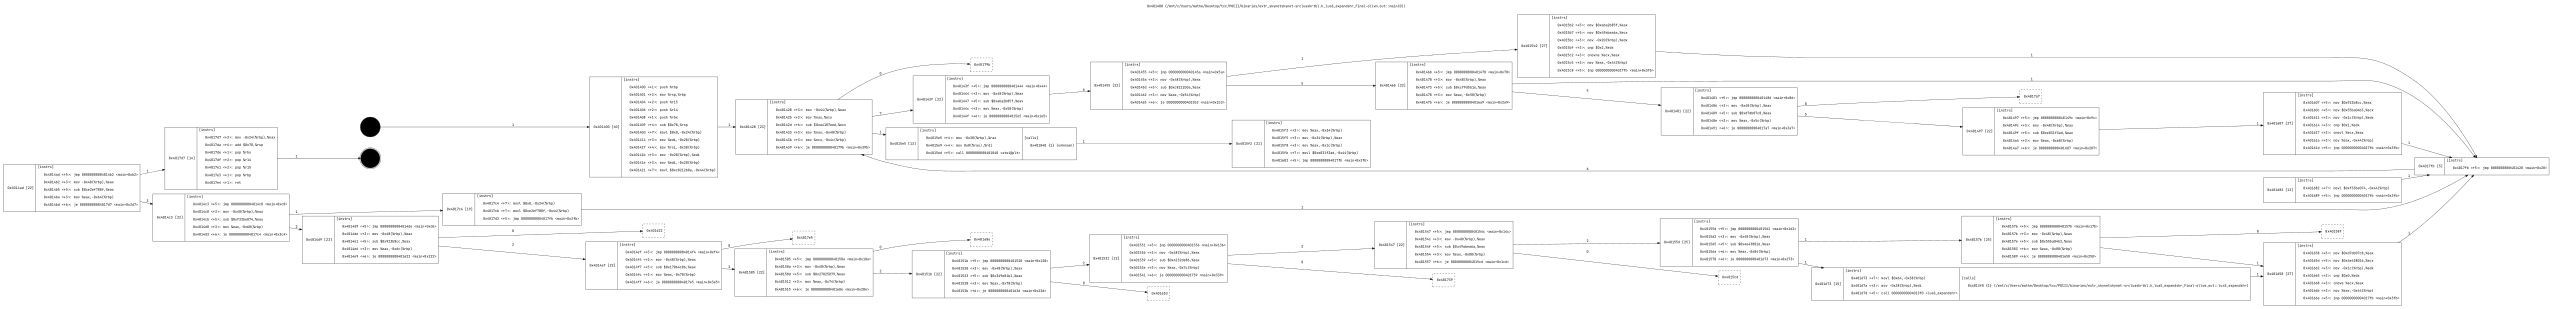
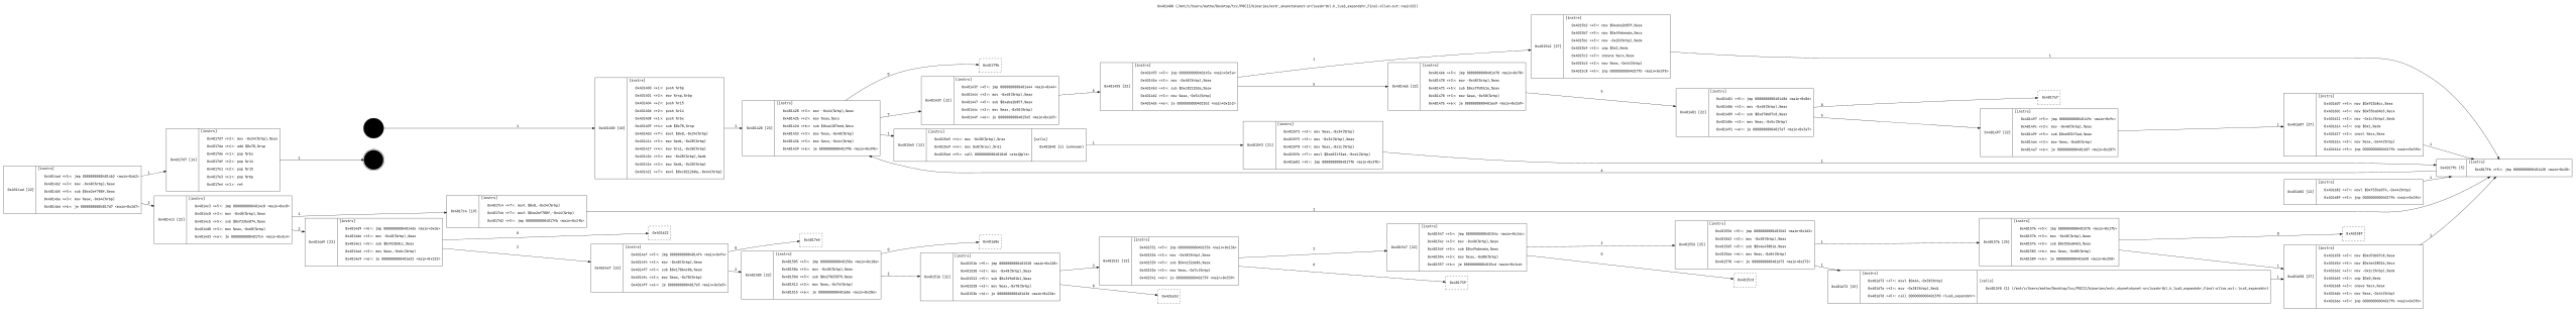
  digraph {
    fontname="JetBrains Mono"
    label="0x401400 (/mnt/c/Users/mathe/Desktop/tcc/POCII/binaries/extr_skynetskynet-srcluashrtbl.h_luaS_expandshr_Final-ollvm.out::main(0))"
    labelloc=t
    rankdir=LR
    node [fontname="JetBrains Mono" shape=record]
    edge [fontname="JetBrains Mono"]
    Entry [fillcolor=black height=0.3 shape=circle style=filled width=0.3]
    n2 [label="{\n     0x401400 [40]\l\n     | [instrs]\l\n     &nbsp;&nbsp;0x401400 \<+1\>: push %rbp\l\n     &nbsp;&nbsp;0x401401 \<+3\>: mov %rsp,%rbp\l\n     &nbsp;&nbsp;0x401404 \<+2\>: push %r15\l\n     &nbsp;&nbsp;0x401406 \<+2\>: push %r14\l\n     &nbsp;&nbsp;0x401408 \<+1\>: push %rbx\l\n     &nbsp;&nbsp;0x401409 \<+4\>: sub $0x78,%rsp\l\n     &nbsp;&nbsp;0x40140d \<+7\>: movl $0x0,-0x24(%rbp)\l\n     &nbsp;&nbsp;0x401414 \<+3\>: mov %edi,-0x28(%rbp)\l\n     &nbsp;&nbsp;0x401417 \<+4\>: mov %rsi,-0x30(%rbp)\l\n     &nbsp;&nbsp;0x40141b \<+3\>: mov -0x28(%rbp),%edi\l\n     &nbsp;&nbsp;0x40141e \<+3\>: mov %edi,-0x20(%rbp)\l\n     &nbsp;&nbsp;0x401421 \<+7\>: movl $0xc8212b0a,-0x44(%rbp)\l\n  }"]
    n3 [label="{\n     0x401428 [23]\l\n     | [instrs]\l\n     &nbsp;&nbsp;0x401428 \<+3\>: mov -0x44(%rbp),%eax\l\n     &nbsp;&nbsp;0x40142b \<+2\>: mov %eax,%ecx\l\n     &nbsp;&nbsp;0x40142d \<+6\>: sub $0xa4187eed,%ecx\l\n     &nbsp;&nbsp;0x401433 \<+3\>: mov %eax,-0x48(%rbp)\l\n     &nbsp;&nbsp;0x401436 \<+3\>: mov %ecx,-0x4c(%rbp)\l\n     &nbsp;&nbsp;0x401439 \<+6\>: je 000000000040179b \<main+0x39b\>\l\n  }"]
    n4 [label="{\n     0x40179b\l\n  }" style=dashed]
    n5 [label="{\n     0x40143f [22]\l\n     | [instrs]\l\n     &nbsp;&nbsp;0x40143f \<+5\>: jmp 0000000000401444 \<main+0x44\>\l\n     &nbsp;&nbsp;0x401444 \<+3\>: mov -0x48(%rbp),%eax\l\n     &nbsp;&nbsp;0x401447 \<+5\>: sub $0xaba2b85f,%eax\l\n     &nbsp;&nbsp;0x40144c \<+3\>: mov %eax,-0x50(%rbp)\l\n     &nbsp;&nbsp;0x40144f \<+6\>: je 00000000004015e5 \<main+0x1e5\>\l\n  }"]
    n6 [label="{\n     0x4015e5 [13]\l\n     | [instrs]\l\n     &nbsp;&nbsp;0x4015e5 \<+4\>: mov -0x30(%rbp),%rax\l\n     &nbsp;&nbsp;0x4015e9 \<+4\>: mov 0x8(%rax),%rdi\l\n     &nbsp;&nbsp;0x4015ed \<+5\>: call 0000000000401040 \<atoi@plt\>\l\n     | [calls]\l\n     &nbsp;&nbsp;0x401040 \{1\} (unknown)\l\n  }"]
    n7 [label="{\n     0x401455 [22]\l\n     | [instrs]\l\n     &nbsp;&nbsp;0x401455 \<+5\>: jmp 000000000040145a \<main+0x5a\>\l\n     &nbsp;&nbsp;0x40145a \<+3\>: mov -0x48(%rbp),%eax\l\n     &nbsp;&nbsp;0x40145d \<+5\>: sub $0xc8212b0a,%eax\l\n     &nbsp;&nbsp;0x401462 \<+3\>: mov %eax,-0x54(%rbp)\l\n     &nbsp;&nbsp;0x401465 \<+6\>: je 00000000004015b2 \<main+0x1b2\>\l\n  }"]
    n8 [label="{\n     0x4015f2 [21]\l\n     | [instrs]\l\n     &nbsp;&nbsp;0x4015f2 \<+3\>: mov %eax,-0x34(%rbp)\l\n     &nbsp;&nbsp;0x4015f5 \<+3\>: mov -0x34(%rbp),%eax\l\n     &nbsp;&nbsp;0x4015f8 \<+3\>: mov %eax,-0x1c(%rbp)\l\n     &nbsp;&nbsp;0x4015fb \<+7\>: movl $0xe031f3ad,-0x44(%rbp)\l\n     &nbsp;&nbsp;0x401602 \<+5\>: jmp 00000000004017fb \<main+0x3fb\>\l\n  }"]
    n9 [label="{\n     0x4015b2 [27]\l\n     | [instrs]\l\n     &nbsp;&nbsp;0x4015b2 \<+5\>: mov $0xaba2b85f,%eax\l\n     &nbsp;&nbsp;0x4015b7 \<+5\>: mov $0x49abea6a,%ecx\l\n     &nbsp;&nbsp;0x4015bc \<+3\>: mov -0x20(%rbp),%edx\l\n     &nbsp;&nbsp;0x4015bf \<+3\>: cmp $0x2,%edx\l\n     &nbsp;&nbsp;0x4015c2 \<+3\>: cmovne %ecx,%eax\l\n     &nbsp;&nbsp;0x4015c5 \<+3\>: mov %eax,-0x44(%rbp)\l\n     &nbsp;&nbsp;0x4015c8 \<+5\>: jmp 00000000004017fb \<main+0x3fb\>\l\n  }"]
    n10 [label="{\n     0x40146b [22]\l\n     | [instrs]\l\n     &nbsp;&nbsp;0x40146b \<+5\>: jmp 0000000000401470 \<main+0x70\>\l\n     &nbsp;&nbsp;0x401470 \<+3\>: mov -0x48(%rbp),%eax\l\n     &nbsp;&nbsp;0x401473 \<+5\>: sub $0xcf9d5b1e,%eax\l\n     &nbsp;&nbsp;0x401478 \<+3\>: mov %eax,-0x58(%rbp)\l\n     &nbsp;&nbsp;0x40147b \<+6\>: je 00000000004016a9 \<main+0x2a9\>\l\n  }"]
    Exit [fillcolor=black height=0.3 peripheries=2 shape=circle style=filled width=0.3]
    n12 [label="{\n     0x4017fb [5]\l\n     | [instrs]\l\n     &nbsp;&nbsp;0x4017fb \<+5\>: jmp 0000000000401428 \<main+0x28\>\l\n  }"]
    n13 [label="{\n     0x401481 [22]\l\n     | [instrs]\l\n     &nbsp;&nbsp;0x401481 \<+5\>: jmp 0000000000401486 \<main+0x86\>\l\n     &nbsp;&nbsp;0x401486 \<+3\>: mov -0x48(%rbp),%eax\l\n     &nbsp;&nbsp;0x401489 \<+5\>: sub $0xd7db07c8,%eax\l\n     &nbsp;&nbsp;0x40148e \<+3\>: mov %eax,-0x5c(%rbp)\l\n     &nbsp;&nbsp;0x401491 \<+6\>: je 00000000004017a7 \<main+0x3a7\>\l\n  }"]
    n14 [label="{\n     0x401682 [12]\l\n     | [instrs]\l\n     &nbsp;&nbsp;0x401682 \<+7\>: movl $0xf33be074,-0x44(%rbp)\l\n     &nbsp;&nbsp;0x401689 \<+5\>: jmp 00000000004017fb \<main+0x3fb\>\l\n  }"]
    n15 [label="{\n     0x4017a7\l\n  }" style=dashed]
    n16 [label="{\n     0x401497 [22]\l\n     | [instrs]\l\n     &nbsp;&nbsp;0x401497 \<+5\>: jmp 000000000040149c \<main+0x9c\>\l\n     &nbsp;&nbsp;0x40149c \<+3\>: mov -0x48(%rbp),%eax\l\n     &nbsp;&nbsp;0x40149f \<+5\>: sub $0xe031f3ad,%eax\l\n     &nbsp;&nbsp;0x4014a4 \<+3\>: mov %eax,-0x60(%rbp)\l\n     &nbsp;&nbsp;0x4014a7 \<+6\>: je 0000000000401607 \<main+0x207\>\l\n  }"]
    n17 [label="{\n     0x40158f\l\n  }" style=dashed]
    n18 [label="{\n     0x401607 [27]\l\n     | [instrs]\l\n     &nbsp;&nbsp;0x401607 \<+5\>: mov $0x923b8cc,%eax\l\n     &nbsp;&nbsp;0x40160c \<+5\>: mov $0x55ba04b3,%ecx\l\n     &nbsp;&nbsp;0x401611 \<+3\>: mov -0x1c(%rbp),%edx\l\n     &nbsp;&nbsp;0x401614 \<+3\>: cmp $0x1,%edx\l\n     &nbsp;&nbsp;0x401617 \<+3\>: cmovl %ecx,%eax\l\n     &nbsp;&nbsp;0x40161a \<+3\>: mov %eax,-0x44(%rbp)\l\n     &nbsp;&nbsp;0x40161d \<+5\>: jmp 00000000004017fb \<main+0x3fb\>\l\n  }"]
    n19 [label="{\n     0x401658 [27]\l\n     | [instrs]\l\n     &nbsp;&nbsp;0x401658 \<+5\>: mov $0xd7db07c8,%eax\l\n     &nbsp;&nbsp;0x40165d \<+5\>: mov $0x4e438016,%ecx\l\n     &nbsp;&nbsp;0x401662 \<+3\>: mov -0x1c(%rbp),%edx\l\n     &nbsp;&nbsp;0x401665 \<+3\>: cmp $0x0,%edx\l\n     &nbsp;&nbsp;0x401668 \<+3\>: cmove %ecx,%eax\l\n     &nbsp;&nbsp;0x40166b \<+3\>: mov %eax,-0x44(%rbp)\l\n     &nbsp;&nbsp;0x40166e \<+5\>: jmp 00000000004017fb \<main+0x3fb\>\l\n  }"]
    n20 [label="{\n     0x4014ad [22]\l\n     | [instrs]\l\n     &nbsp;&nbsp;0x4014ad \<+5\>: jmp 00000000004014b2 \<main+0xb2\>\l\n     &nbsp;&nbsp;0x4014b2 \<+3\>: mov -0x48(%rbp),%eax\l\n     &nbsp;&nbsp;0x4014b5 \<+5\>: sub $0xe2ef788f,%eax\l\n     &nbsp;&nbsp;0x4014ba \<+3\>: mov %eax,-0x64(%rbp)\l\n     &nbsp;&nbsp;0x4014bd \<+6\>: je 00000000004017d7 \<main+0x3d7\>\l\n  }"]
    n21 [label="{\n     0x4017d7 [14]\l\n     | [instrs]\l\n     &nbsp;&nbsp;0x4017d7 \<+3\>: mov -0x24(%rbp),%eax\l\n     &nbsp;&nbsp;0x4017da \<+4\>: add $0x78,%rsp\l\n     &nbsp;&nbsp;0x4017de \<+1\>: pop %rbx\l\n     &nbsp;&nbsp;0x4017df \<+2\>: pop %r14\l\n     &nbsp;&nbsp;0x4017e1 \<+2\>: pop %r15\l\n     &nbsp;&nbsp;0x4017e3 \<+1\>: pop %rbp\l\n     &nbsp;&nbsp;0x4017e4 \<+1\>: ret\l\n  }"]
    n22 [label="{\n     0x4014c3 [22]\l\n     | [instrs]\l\n     &nbsp;&nbsp;0x4014c3 \<+5\>: jmp 00000000004014c8 \<main+0xc8\>\l\n     &nbsp;&nbsp;0x4014c8 \<+3\>: mov -0x48(%rbp),%eax\l\n     &nbsp;&nbsp;0x4014cb \<+5\>: sub $0xf33be074,%eax\l\n     &nbsp;&nbsp;0x4014d0 \<+3\>: mov %eax,-0x68(%rbp)\l\n     &nbsp;&nbsp;0x4014d3 \<+6\>: je 00000000004017c4 \<main+0x3c4\>\l\n  }"]
    n23 [label="{\n     0x401576 [25]\l\n     | [instrs]\l\n     &nbsp;&nbsp;0x401576 \<+5\>: jmp 000000000040157b \<main+0x17b\>\l\n     &nbsp;&nbsp;0x40157b \<+3\>: mov -0x48(%rbp),%eax\l\n     &nbsp;&nbsp;0x40157e \<+5\>: sub $0x55ba04b3,%eax\l\n     &nbsp;&nbsp;0x401583 \<+6\>: mov %eax,-0x88(%rbp)\l\n     &nbsp;&nbsp;0x401589 \<+6\>: je 0000000000401658 \<main+0x258\>\l\n  }"]
    n24 [label="{\n     0x4017c4 [19]\l\n     | [instrs]\l\n     &nbsp;&nbsp;0x4017c4 \<+7\>: movl $0x0,-0x24(%rbp)\l\n     &nbsp;&nbsp;0x4017cb \<+7\>: movl $0xe2ef788f,-0x44(%rbp)\l\n     &nbsp;&nbsp;0x4017d2 \<+5\>: jmp 00000000004017fb \<main+0x3fb\>\l\n  }"]
    n25 [label="{\n     0x4014d9 [22]\l\n     | [instrs]\l\n     &nbsp;&nbsp;0x4014d9 \<+5\>: jmp 00000000004014de \<main+0xde\>\l\n     &nbsp;&nbsp;0x4014de \<+3\>: mov -0x48(%rbp),%eax\l\n     &nbsp;&nbsp;0x4014e1 \<+5\>: sub $0x923b8cc,%eax\l\n     &nbsp;&nbsp;0x4014e6 \<+3\>: mov %eax,-0x6c(%rbp)\l\n     &nbsp;&nbsp;0x4014e9 \<+6\>: je 0000000000401622 \<main+0x222\>\l\n  }"]
    n26 [label="{\n     0x401673 [15]\l\n     | [instrs]\l\n     &nbsp;&nbsp;0x401673 \<+7\>: movl $0x64,-0x38(%rbp)\l\n     &nbsp;&nbsp;0x40167a \<+3\>: mov -0x38(%rbp),%edi\l\n     &nbsp;&nbsp;0x40167d \<+5\>: call 00000000004013f0 \<luaS_expandshr\>\l\n     | [calls]\l\n     &nbsp;&nbsp;0x4013f0 \{1\} (/mnt/c/Users/mathe/Desktop/tcc/POCII/binaries/extr_skynetskynet-srcluashrtbl.h_luaS_expandshr_Final-ollvm.out::luaS_expandshr)\l\n  }"]
    n27 [label="{\n     0x401622\l\n  }" style=dashed]
    n28 [label="{\n     0x4014ef [22]\l\n     | [instrs]\l\n     &nbsp;&nbsp;0x4014ef \<+5\>: jmp 00000000004014f4 \<main+0xf4\>\l\n     &nbsp;&nbsp;0x4014f4 \<+3\>: mov -0x48(%rbp),%eax\l\n     &nbsp;&nbsp;0x4014f7 \<+5\>: sub $0x17064c86,%eax\l\n     &nbsp;&nbsp;0x4014fc \<+3\>: mov %eax,-0x70(%rbp)\l\n     &nbsp;&nbsp;0x4014ff \<+6\>: je 00000000004017e5 \<main+0x3e5\>\l\n  }"]
    n29 [label="{\n     0x40155d [25]\l\n     | [instrs]\l\n     &nbsp;&nbsp;0x40155d \<+5\>: jmp 0000000000401562 \<main+0x162\>\l\n     &nbsp;&nbsp;0x401562 \<+3\>: mov -0x48(%rbp),%eax\l\n     &nbsp;&nbsp;0x401565 \<+5\>: sub $0x4e438016,%eax\l\n     &nbsp;&nbsp;0x40156a \<+6\>: mov %eax,-0x84(%rbp)\l\n     &nbsp;&nbsp;0x401570 \<+6\>: je 0000000000401673 \<main+0x273\>\l\n  }"]
    n30 [label="{\n     0x4017e5\l\n  }" style=dashed]
    n31 [label="{\n     0x401505 [22]\l\n     | [instrs]\l\n     &nbsp;&nbsp;0x401505 \<+5\>: jmp 000000000040150a \<main+0x10a\>\l\n     &nbsp;&nbsp;0x40150a \<+3\>: mov -0x48(%rbp),%eax\l\n     &nbsp;&nbsp;0x40150d \<+5\>: sub $0x27025879,%eax\l\n     &nbsp;&nbsp;0x401512 \<+3\>: mov %eax,-0x74(%rbp)\l\n     &nbsp;&nbsp;0x401515 \<+6\>: je 000000000040168e \<main+0x28e\>\l\n  }"]
    n32 [label="{\n     0x4015cd\l\n  }" style=dashed]
    n33 [label="{\n     0x40168e\l\n  }" style=dashed]
    n34 [label="{\n     0x40151b [22]\l\n     | [instrs]\l\n     &nbsp;&nbsp;0x40151b \<+5\>: jmp 0000000000401520 \<main+0x120\>\l\n     &nbsp;&nbsp;0x401520 \<+3\>: mov -0x48(%rbp),%eax\l\n     &nbsp;&nbsp;0x401523 \<+5\>: sub $0x349e01b1,%eax\l\n     &nbsp;&nbsp;0x401528 \<+3\>: mov %eax,-0x78(%rbp)\l\n     &nbsp;&nbsp;0x40152b \<+6\>: je 000000000040163d \<main+0x23d\>\l\n  }"]
    n35 [label="{\n     0x401547 [22]\l\n     | [instrs]\l\n     &nbsp;&nbsp;0x401547 \<+5\>: jmp 000000000040154c \<main+0x14c\>\l\n     &nbsp;&nbsp;0x40154c \<+3\>: mov -0x48(%rbp),%eax\l\n     &nbsp;&nbsp;0x40154f \<+5\>: sub $0x49abea6a,%eax\l\n     &nbsp;&nbsp;0x401554 \<+3\>: mov %eax,-0x80(%rbp)\l\n     &nbsp;&nbsp;0x401557 \<+6\>: je 00000000004015cd \<main+0x1cd\>\l\n  }"]
    n36 [label="{\n     0x401531 [22]\l\n     | [instrs]\l\n     &nbsp;&nbsp;0x401531 \<+5\>: jmp 0000000000401536 \<main+0x136\>\l\n     &nbsp;&nbsp;0x401536 \<+3\>: mov -0x48(%rbp),%eax\l\n     &nbsp;&nbsp;0x401539 \<+5\>: sub $0x4132de86,%eax\l\n     &nbsp;&nbsp;0x40153e \<+3\>: mov %eax,-0x7c(%rbp)\l\n     &nbsp;&nbsp;0x401541 \<+6\>: je 0000000000401739 \<main+0x339\>\l\n  }"]
    n37 [label="{\n     0x40163d\l\n  }" style=dashed]
    n38 [label="{\n     0x401739\l\n  }" style=dashed]
    Entry -> n2 [label=" 1"]
    n2 -> n3 [label=" 1"]
    n3 -> n4 [label=" 0"]
    n3 -> n5 [label=" 7"]
    n3 -> n6 [label=" 1"]
    n5 -> n7 [label=" 6"]
    n6 -> n8 [label=" 1"]
    n7 -> n9 [label=" 1"]
    n7 -> n10 [label=" 5"]
-   n10 -> n12 [label=" 1"]
+   n8 -> n12 [label=" 1"]
    n9 -> n12 [label=" 1"]
    n10 -> n13 [label=" 5"]
    n12 -> n3 [label=" 6"]
    n13 -> n15 [label=" 0"]
    n13 -> n16 [label=" 5"]
    n14 -> n12 [label=" 1"]
    n16 -> n18 [label=" 1"]
    n18 -> n12 [label=" 1"]
    n19 -> n12 [label=" 1"]
    n20 -> n21 [label=" 1"]
    n20 -> n22 [label=" 3"]
    n21 -> Exit [label=" 1"]
    n22 -> n24 [label=" 1"]
    n22 -> n25 [label=" 2"]
    n23 -> n17 [label=" 0"]
    n23 -> n19 [label=" 1"]
    n24 -> n12 [label=" 1"]
    n25 -> n27 [label=" 0"]
    n25 -> n28 [label=" 2"]
    n26 -> n19 [label=" 1"]
    n28 -> n30 [label=" 0"]
    n28 -> n31 [label=" 2"]
    n29 -> n23 [label=" 1"]
    n29 -> n26 [label=" 1"]
    n31 -> n33 [label=" 0"]
    n31 -> n34 [label=" 2"]
    n34 -> n36 [label=" 2"]
    n34 -> n37 [label=" 0"]
    n35 -> n29 [label=" 2"]
    n35 -> n32 [label=" 0"]
    n36 -> n35 [label=" 2"]
    n36 -> n38 [label=" 0"]
  }
